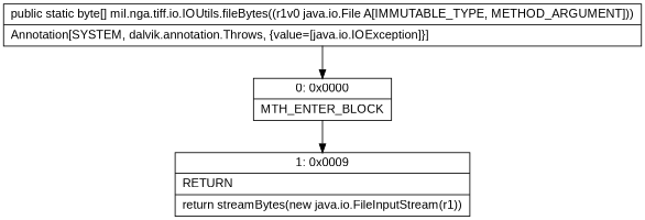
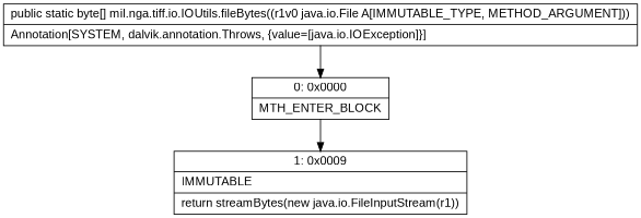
  digraph {
    fontname="Liberation Sans"
    node [shape=record fontname="Liberation Sans"]
    edge [fontname="Liberation Sans"]
    n1 [label="{0\:\ 0x0000|MTH_ENTER_BLOCK\l}"]
-   n2 [label="{1\:\ 0x0009|RETURN\l|return streamBytes(new java.io.FileInputStream(r1))\l}"]
+   n2 [label="{1\:\ 0x0009|IMMUTABLE\l|return streamBytes(new java.io.FileInputStream(r1))\l}"]
    n3 [label="{public static byte[] mil.nga.tiff.io.IOUtils.fileBytes((r1v0 java.io.File A[IMMUTABLE_TYPE, METHOD_ARGUMENT]))  | Annotation[SYSTEM, dalvik.annotation.Throws, \{value=[java.io.IOException]\}]\l}"]
    n1 -> n2
    n3 -> n1
  }
